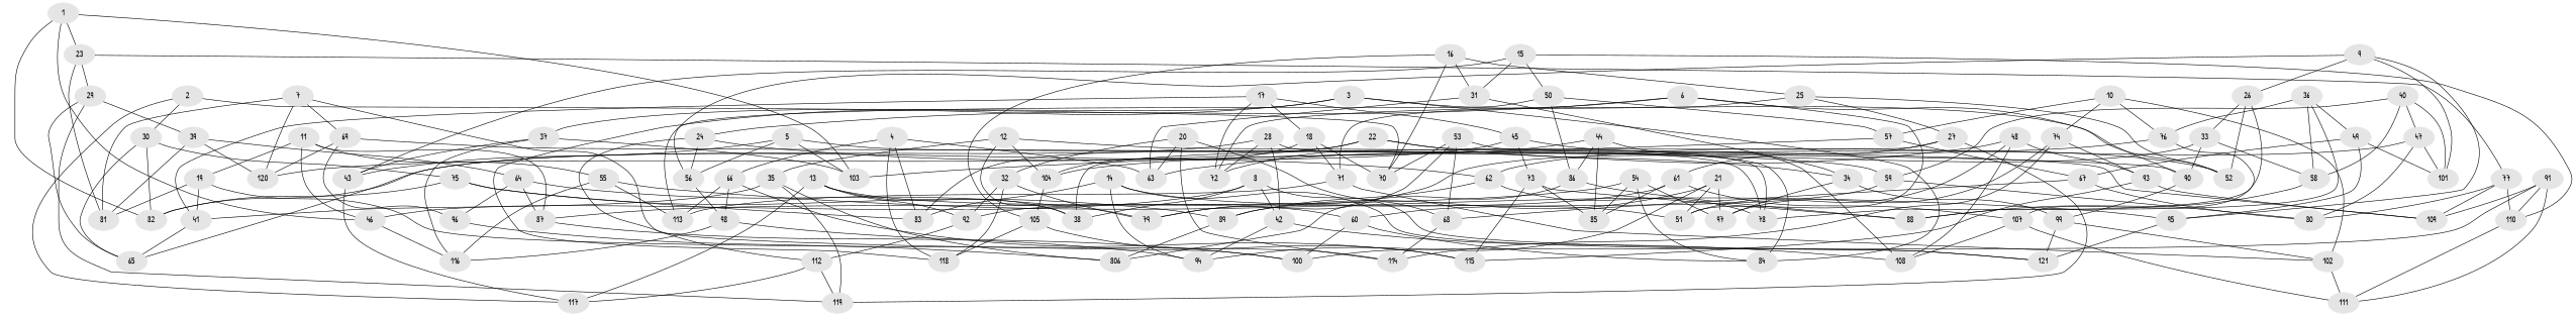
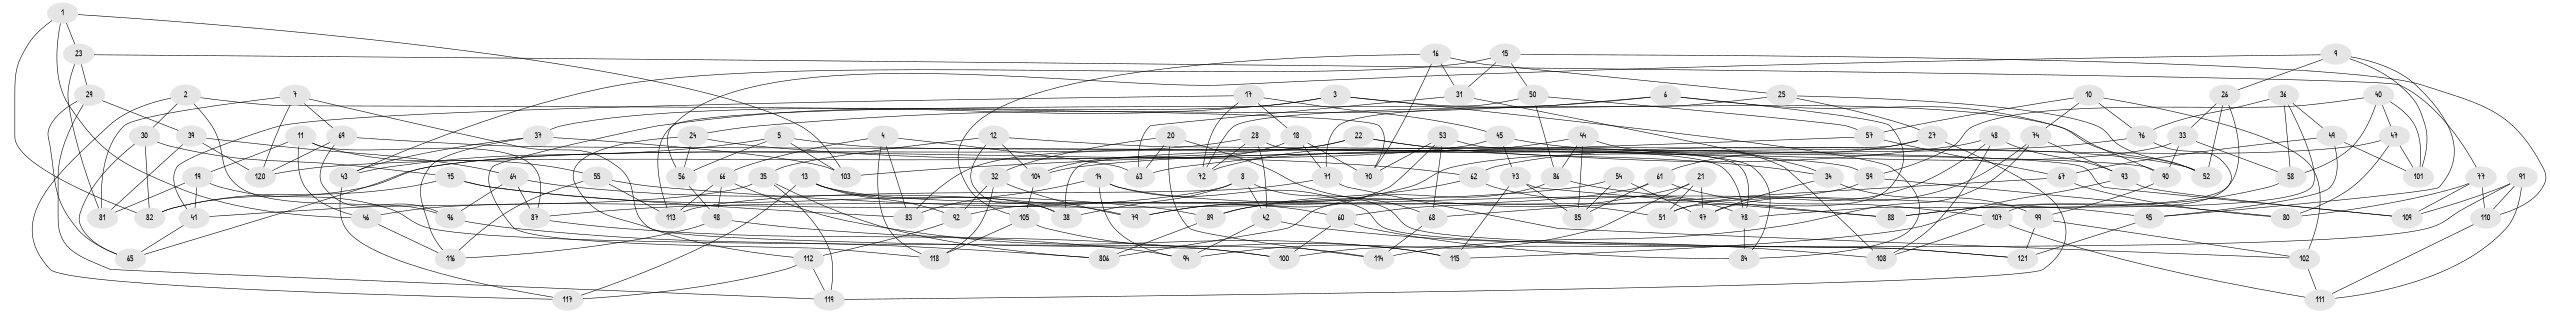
  graph {
    fontname="Patrick Hand"
    node [color=gray90 fontname="Patrick Hand" style=filled]
    edge [fontname="Patrick Hand"]
    1
    23
    46
    82
    103
    81
    29
    77
    116
    2
    30
    70
    96
    117
    65
    75
    n17 [label=806]
    3
    37
    52
    84
    118
    43
    4
    63
    66
    83
    113
    98
    115
    5
    56
    59
    60
    80
    6
    24
    51
    72
    90
    62
    112
    99
    7
    69
    100
    120
    8
    38
    42
    121
    94
    108
    9
    26
    95
    101
    78
    33
    10
    57
    74
    76
    102
    67
    114
    97
    93
    104
    107
    111
    11
    19
    55
    87
    41
    12
    35
    109
    119
    105
    13
    92
    14
    15
    31
    50
    110
    34
    86
    16
    25
    71
    27
    17
    18
    45
    73
    20
    32
    68
    79
    21
    89
    22
    39
    61
    58
    85
    28
    64
    88
    36
    49
    40
    47
    44
    48
    53
    54
    91
    1 -- 23
    1 -- 46
    1 -- 82
    1 -- 103
    23 -- 81
    23 -- 29
    23 -- 77
    46 -- 116
    29 -- 65
    29 -- 119
    29 -- 39
    77 -- 80
    77 -- 109
    77 -- 110
    2 -- 30
    2 -- 70
+   2 -- 96
    2 -- 117
    30 -- 82
    30 -- 65
    30 -- 75
    96 -- n17
    75 -- 82
    75 -- 83
    75 -- 89
    3 -- 37
    3 -- 52
    3 -- 84
    3 -- 118
    37 -- 103
    37 -- 116
    37 -- 43
    43 -- 117
    4 -- 118
    4 -- 63
    4 -- 66
    4 -- 83
    66 -- 113
    66 -- 98
    66 -- 115
    98 -- 116
    98 -- 100
    5 -- 103
    5 -- 43
    5 -- 56
    5 -- 59
    56 -- 98
    59 -- 60
    59 -- 80
    60 -- 84
    60 -- 100
    6 -- 24
    6 -- 51
    6 -- 72
    6 -- 90
    24 -- 56
    24 -- 62
    24 -- 112
    90 -- 99
    62 -- 78
    62 -- 89
    112 -- 117
    112 -- 119
    99 -- 121
    99 -- 102
    7 -- 81
    7 -- 69
    7 -- 100
    7 -- 120
    69 -- 96
    69 -- 90
    69 -- 120
    8 -- 46
    8 -- 38
    8 -- 42
    8 -- 121
    42 -- 94
    42 -- 108
    9 -- 56
    9 -- 26
    9 -- 95
    9 -- 101
    26 -- 52
    26 -- 78
    26 -- 33
    95 -- 121
    33 -- 90
    33 -- 79
    33 -- 58
    10 -- 57
    10 -- 74
    10 -- 76
    10 -- 102
    57 -- 103
    57 -- 67
    74 -- 114
    74 -- 97
    74 -- 93
    76 -- 104
    76 -- 107
    102 -- 111
    67 -- 80
    67 -- 68
    93 -- 115
    93 -- 109
    104 -- 105
    107 -- 108
    107 -- 111
    11 -- 46
    11 -- 19
    11 -- 55
    11 -- 87
    19 -- 81
    19 -- 114
    19 -- 41
    55 -- 116
    55 -- 113
    55 -- 95
    87 -- 94
    41 -- 65
    12 -- 38
    12 -- 104
    12 -- 35
    12 -- 109
    35 -- n17
    35 -- 41
    35 -- 119
    105 -- 118
    105 -- 115
    13 -- 117
    13 -- 60
    13 -- 38
    13 -- 92
    92 -- 112
    14 -- 83
    14 -- 51
    14 -- 121
    14 -- 94
    15 -- 43
    15 -- 31
    15 -- 50
    15 -- 110
    31 -- 63
    31 -- 34
    50 -- 113
    50 -- 57
    50 -- 86
    110 -- 111
    34 -- 99
    34 -- 97
    86 -- n17
    86 -- 88
    16 -- 70
    16 -- 105
    16 -- 31
    16 -- 25
    25 -- 52
    25 -- 71
    25 -- 27
    71 -- 113
    71 -- 102
    27 -- 38
    27 -- 119
    27 -- 61
    17 -- 72
    17 -- 41
    17 -- 18
    17 -- 45
    18 -- 70
    18 -- 104
    18 -- 71
    45 -- 82
    45 -- 52
    45 -- 73
    73 -- 115
    73 -- 85
    73 -- 88
    20 -- 63
    20 -- 114
    20 -- 32
    20 -- 68
    32 -- 118
    32 -- 92
    32 -- 79
    68 -- 114
    21 -- 51
    21 -- 94
    21 -- 97
    21 -- 89
    89 -- n17
    22 -- 83
    22 -- 120
    22 -- 78
    22 -- 34
    39 -- 81
    39 -- 120
    39 -- 64
    61 -- 107
    61 -- 92
    61 -- 85
    58 -- 88
    28 -- 65
    28 -- 72
    28 -- 42
    28 -- 78
    64 -- 96
    64 -- 87
    64 -- 79
    36 -- 76
    36 -- 58
    36 -- 88
    36 -- 49
    49 -- 95
    49 -- 101
    49 -- 67
    40 -- 59
    40 -- 101
    40 -- 58
    40 -- 47
    47 -- 80
    47 -- 62
    47 -- 101
    44 -- 72
    44 -- 108
    44 -- 86
    44 -- 85
    48 -- 63
    48 -- 51
    48 -- 108
    48 -- 93
    53 -- 70
    53 -- 84
    53 -- 68
    53 -- 79
-   54 -- 84
+   78 -- 84
    54 -- 97
    54 -- 87
    54 -- 85
    91 -- 100
    91 -- 111
    91 -- 109
    91 -- 110
  }
